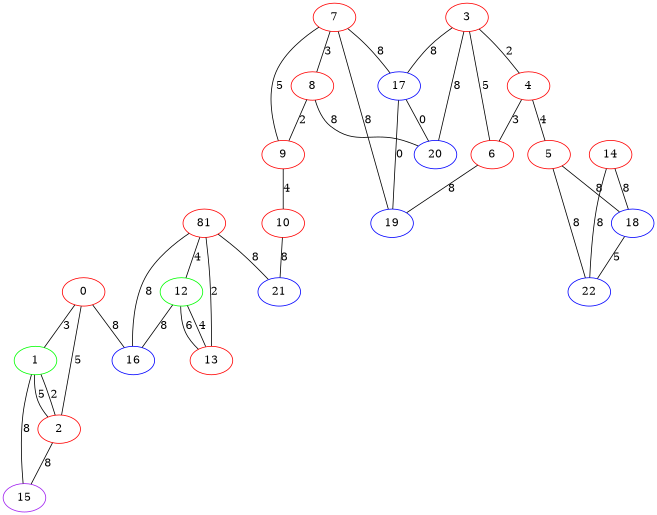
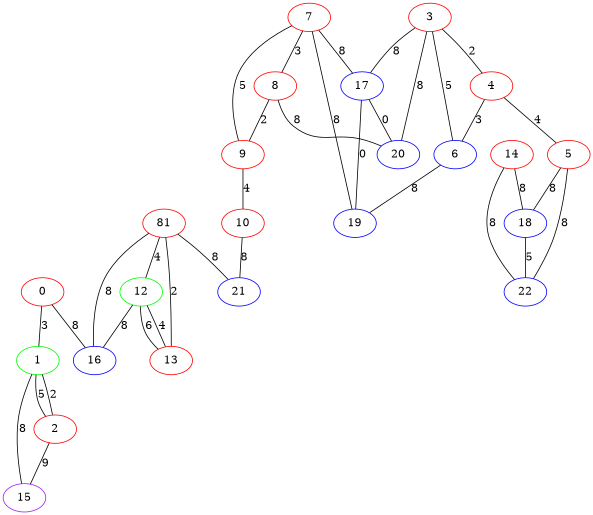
  graph {
    node [color=red weight=1]
    1 [color=green weight=2]
    0
    2
    16 [color=blue weight=3]
    15 [color=purple weight=4]
    3
    4
-   6
+   6 [color=blue]
    17 [color=blue weight=3]
    20 [color=blue weight=3]
    5
    19 [color=blue weight=3]
    18 [color=blue weight=3]
    22 [color=blue weight=3]
    7
    8
    9
    10
    21 [color=blue weight=3]
    n20 [label=81]
    12 [color=green weight=2]
    13
    14
    1 -- 2 [label=2]
    1 -- 2 [label=5]
    1 -- 15 [label=8]
    0 -- 1 [label=3]
-   0 -- 2 [label=5]
    0 -- 16 [label=8]
-   2 -- 15 [label=8]
+   2 -- 15 [label=9]
    3 -- 4 [label=2]
    3 -- 6 [label=5]
    3 -- 17 [label=8]
    3 -- 20 [label=8]
    4 -- 6 [label=3]
    4 -- 5 [label=4]
    6 -- 19 [label=8]
    17 -- 20 [label=0]
    17 -- 19 [label=0]
    5 -- 18 [label=8]
    5 -- 22 [label=8]
    18 -- 22 [label=5]
    7 -- 17 [label=8]
    7 -- 19 [label=8]
    7 -- 8 [label=3]
    7 -- 9 [label=5]
    8 -- 20 [label=8]
    8 -- 9 [label=2]
    9 -- 10 [label=4]
    10 -- 21 [label=8]
    n20 -- 16 [label=8]
    n20 -- 21 [label=8]
    n20 -- 12 [label=4]
    n20 -- 13 [label=2]
    12 -- 16 [label=8]
    12 -- 13 [label=4]
    12 -- 13 [label=6]
    14 -- 18 [label=8]
    14 -- 22 [label=8]
  }
